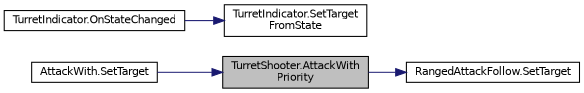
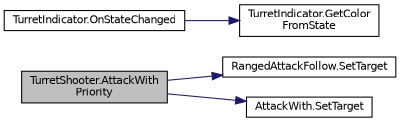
  digraph {
    rankdir=LR
    node [color=black fillcolor=white fontname=Helvetica fontsize=10 shape=record style=filled]
    edge [color=midnightblue fontname=Helvetica fontsize=10 labelfontname=Helvetica labelfontsize=10 style=solid]
    n1 [fillcolor=grey75 fontcolor=black height=0.2 label="TurretShooter.AttackWith\lPriority" width=0.4]
    n2 [height=0.2 label="RangedAttackFollow.SetTarget" width=0.4]
    n3 [height=0.2 label="AttackWith.SetTarget" width=0.4]
    n4 [height=0.2 label="TurretIndicator.OnStateChanged" width=0.4]
-   n5 [height=0.2 label="TurretIndicator.SetTarget\lFromState" width=0.4]
+   n5 [height=0.2 label="TurretIndicator.GetColor\lFromState" width=0.4]
    n1 -> n2
-   n3 -> n1
+   n1 -> n3
    n4 -> n5
  }
